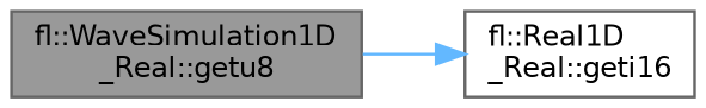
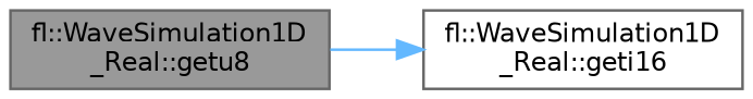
  digraph {
    rankdir=LR
    node [fontname=Helvetica fontsize=10 shape=box style=filled]
    n1 [color=gray40 fillcolor=grey60 fontcolor=black height=0.2 label="fl::WaveSimulation1D\l_Real::getu8" width=0.4]
-   n2 [color=grey40 fillcolor=white height=0.2 label="fl::Real1D\l_Real::geti16" width=0.4]
+   n2 [color=grey40 fillcolor=white height=0.2 label="fl::WaveSimulation1D\l_Real::geti16" width=0.4]
    n1 -> n2 [color=steelblue1 fontname=Helvetica fontsize=10 labelfontname=Helvetica labelfontsize=10 style=solid]
  }
